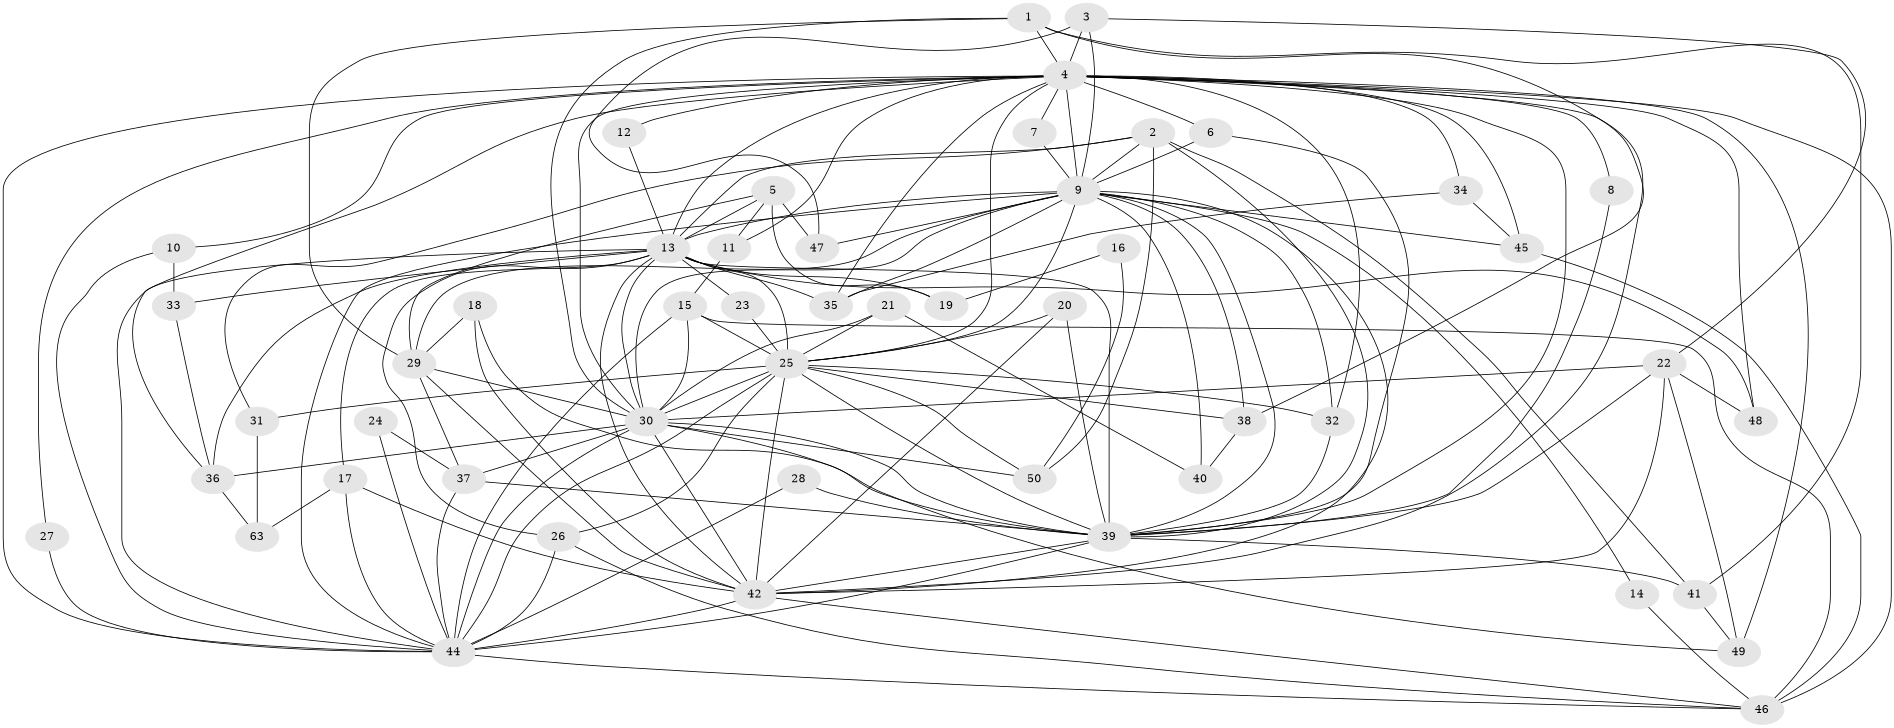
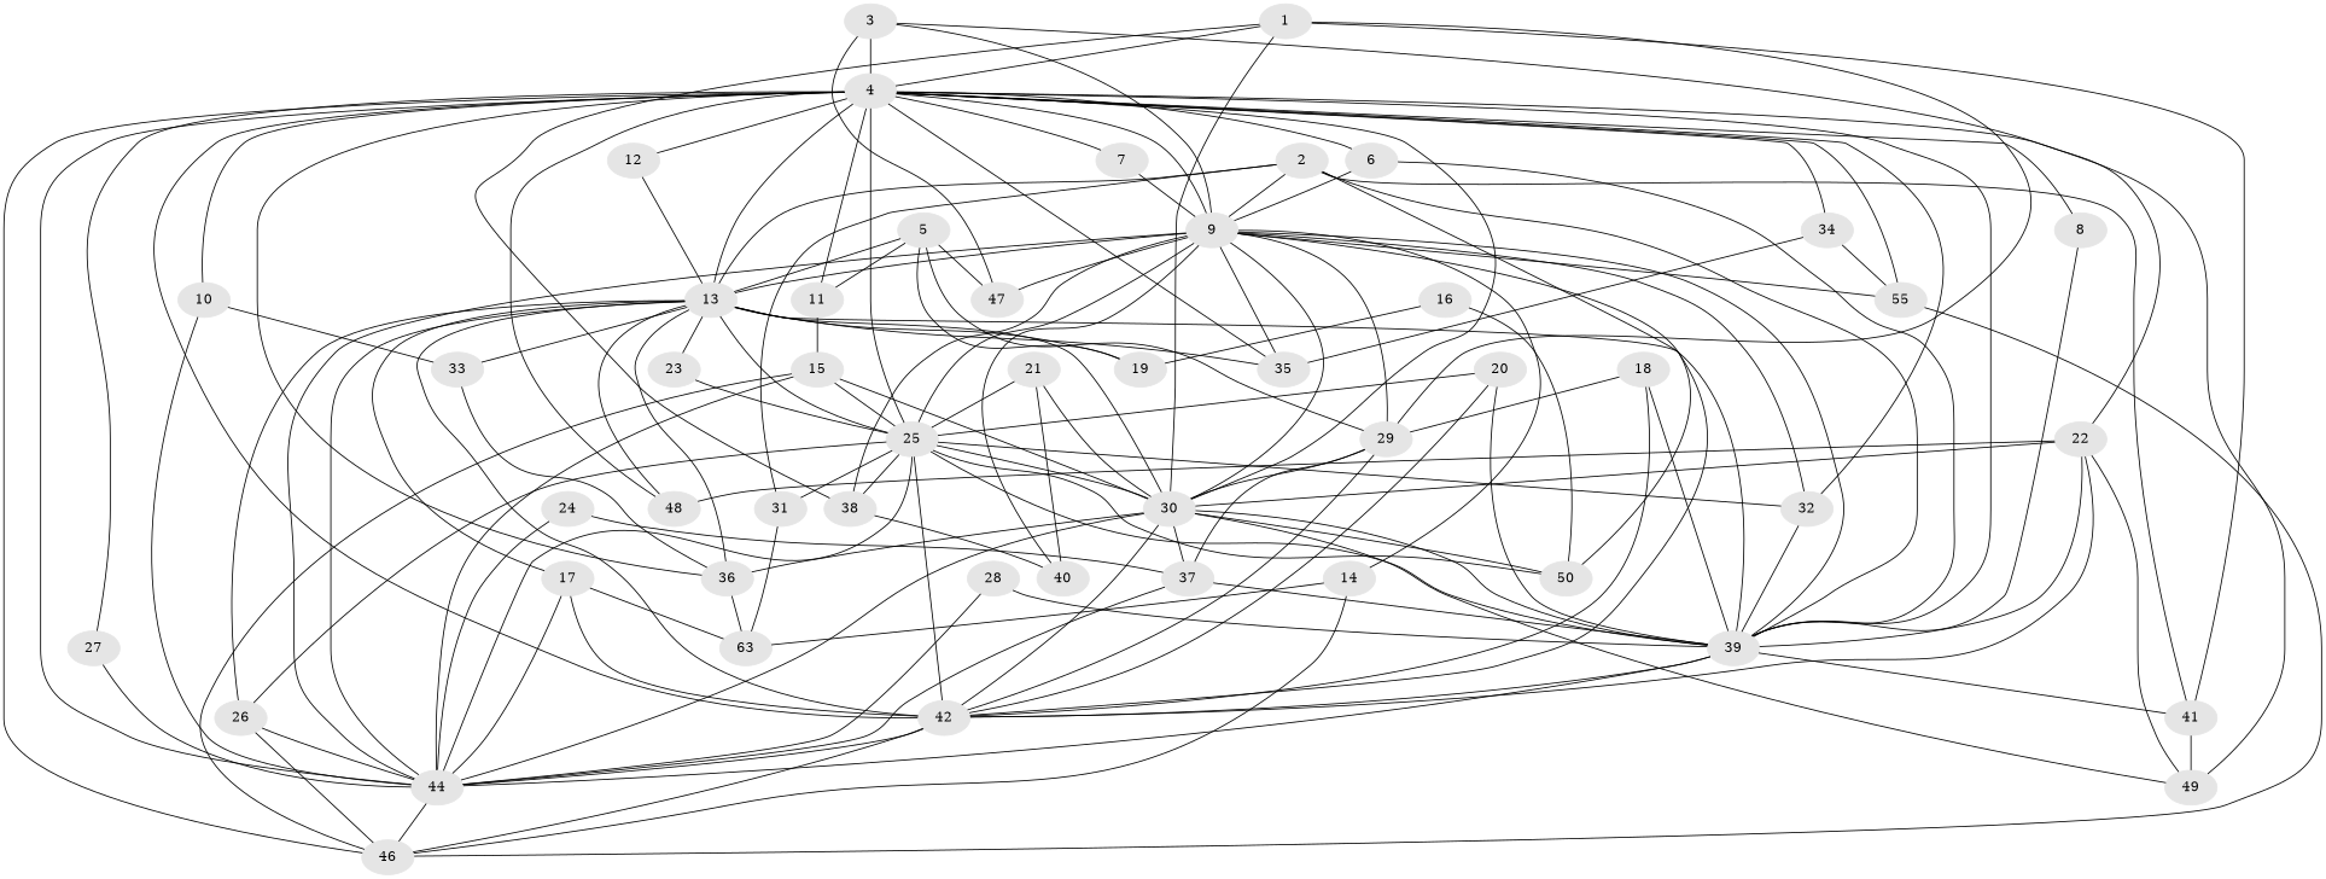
  graph {
    node [color=gray90 style=filled]
    edge [weight=1.0]
    1
    4
    29
    30
    38
    41
    9
    13
    39
    6
    7
    8
    10
    11
    12
    25
    27
    32
    34
    35
    36
    42
    44
-   45
+   45 [label=55]
    46
    48
    49
    37
    50
    40
    2
    31
    47
    14
    19
    33
    17
    23
    26
    n40 [label=63]
    3
    22
    15
    5
    16
    18
    20
    21
    24
    28
    1 -- 4
    1 -- 29
    1 -- 30
    1 -- 38
    1 -- 41
    4 -- 30 [weight=2.0]
    4 -- 9 [weight=2.0]
    4 -- 13 [weight=5.0]
    4 -- 39 [weight=3.0]
    4 -- 6
    4 -- 7
    4 -- 8
    4 -- 10
    4 -- 11
    4 -- 12 [weight=2.0]
    4 -- 25 [weight=2.0]
    4 -- 27
    4 -- 32 [weight=2.0]
    4 -- 34 [weight=2.0]
    4 -- 35
    4 -- 36
    4 -- 42 [weight=3.0]
    4 -- 44 [weight=3.0]
    4 -- 45
    4 -- 46 [weight=2.0]
    4 -- 48
    4 -- 49 [weight=2.0]
    29 -- 30
    29 -- 42
    29 -- 37
    30 -- 39
    30 -- 36 [weight=2.0]
    30 -- 42
    30 -- 44
    30 -- 49
    30 -- 37
    30 -- 50
    38 -- 40
    41 -- 49
    9 -- 29
    9 -- 30
    9 -- 38 [weight=2.0]
    9 -- 13 [weight=2.0]
    9 -- 39
    9 -- 25 [weight=2.0]
    9 -- 32
    9 -- 35
    9 -- 42 [weight=3.0]
    9 -- 44
    9 -- 45
    9 -- 40
    9 -- 47 [weight=3.0]
    9 -- 14
    13 -- 30 [weight=4.0]
    13 -- 39 [weight=2.0]
    13 -- 25 [weight=2.0]
    13 -- 35 [weight=2.0]
    13 -- 36
    13 -- 42 [weight=2.0]
    13 -- 44 [weight=2.0]
    13 -- 48
    13 -- 19 [weight=3.0]
    13 -- 33
    13 -- 17
    13 -- 23
    13 -- 26
    39 -- 41
    39 -- 42
    39 -- 44 [weight=2.0]
    6 -- 9
    6 -- 39
    7 -- 9
    8 -- 39
    10 -- 44
    10 -- 33
    11 -- 15
    12 -- 13
    25 -- 30
    25 -- 38 [weight=2.0]
    25 -- 39
    25 -- 32
    25 -- 42 [weight=3.0]
    25 -- 44 [weight=2.0]
    25 -- 50
    25 -- 31
    25 -- 26
    27 -- 44
    32 -- 39
    34 -- 35
    34 -- 45
    36 -- n40
    42 -- 44 [weight=3.0]
    42 -- 46
    44 -- 46
    45 -- 46
    37 -- 39 [weight=2.0]
    37 -- 44
    2 -- 41
    2 -- 9
    2 -- 13
    2 -- 39
    2 -- 50
    2 -- 31
    31 -- n40
    14 -- 46
+   14 -- n40
    33 -- 36
    17 -- 42
    17 -- 44
    17 -- n40
    23 -- 25 [weight=2.0]
    26 -- 44
    26 -- 46
    3 -- 4 [weight=2.0]
    3 -- 9
    3 -- 47
    3 -- 22
    22 -- 30
    22 -- 39 [weight=2.0]
    22 -- 42
    22 -- 48
    22 -- 49
    15 -- 30
    15 -- 25
    15 -- 44
    15 -- 46
    5 -- 29
    5 -- 13
    5 -- 11
    5 -- 47
    5 -- 19
    16 -- 50
    16 -- 19
    18 -- 29
    18 -- 39 [weight=2.0]
    18 -- 42
    20 -- 39
    20 -- 25
    20 -- 42
    21 -- 30
    21 -- 25
    21 -- 40
    24 -- 44
    24 -- 37
    28 -- 39
    28 -- 44
  }
